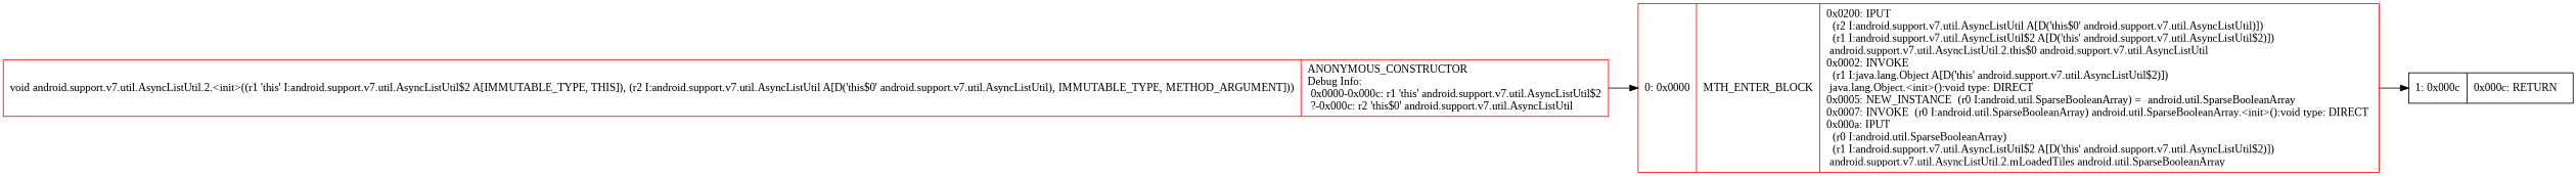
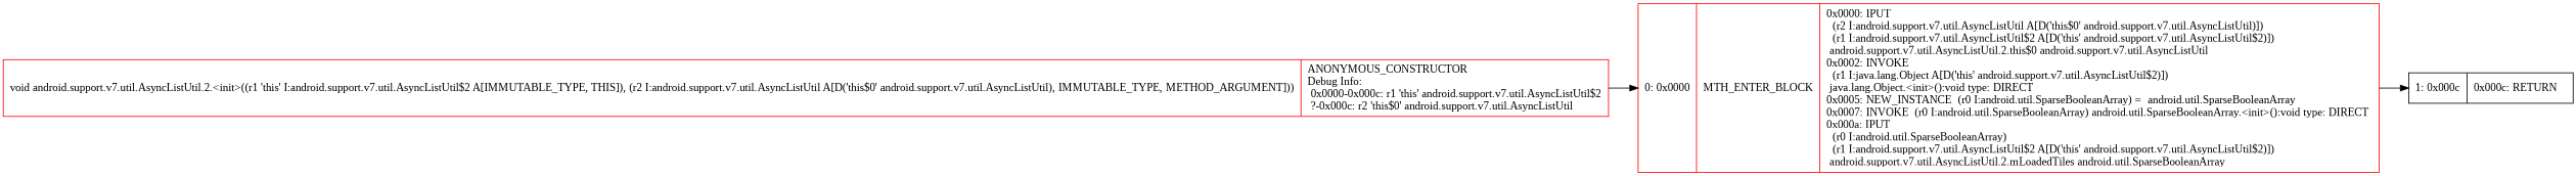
  digraph {
    rankdir=LR
    fontname="Liberation Serif"
    node [shape=record color=red fontname="Liberation Serif"]
    edge [fontname="Liberation Serif"]
-   n1 [label="{0\:\ 0x0000|MTH_ENTER_BLOCK\l|0x0200: IPUT  \l  (r2 I:android.support.v7.util.AsyncListUtil A[D('this$0' android.support.v7.util.AsyncListUtil)])\l  (r1 I:android.support.v7.util.AsyncListUtil$2 A[D('this' android.support.v7.util.AsyncListUtil$2)])\l android.support.v7.util.AsyncListUtil.2.this$0 android.support.v7.util.AsyncListUtil \l0x0002: INVOKE  \l  (r1 I:java.lang.Object A[D('this' android.support.v7.util.AsyncListUtil$2)])\l java.lang.Object.\<init\>():void type: DIRECT \l0x0005: NEW_INSTANCE  (r0 I:android.util.SparseBooleanArray) =  android.util.SparseBooleanArray \l0x0007: INVOKE  (r0 I:android.util.SparseBooleanArray) android.util.SparseBooleanArray.\<init\>():void type: DIRECT \l0x000a: IPUT  \l  (r0 I:android.util.SparseBooleanArray)\l  (r1 I:android.support.v7.util.AsyncListUtil$2 A[D('this' android.support.v7.util.AsyncListUtil$2)])\l android.support.v7.util.AsyncListUtil.2.mLoadedTiles android.util.SparseBooleanArray \l}"]
+   n1 [label="{0\:\ 0x0000|MTH_ENTER_BLOCK\l|0x0000: IPUT  \l  (r2 I:android.support.v7.util.AsyncListUtil A[D('this$0' android.support.v7.util.AsyncListUtil)])\l  (r1 I:android.support.v7.util.AsyncListUtil$2 A[D('this' android.support.v7.util.AsyncListUtil$2)])\l android.support.v7.util.AsyncListUtil.2.this$0 android.support.v7.util.AsyncListUtil \l0x0002: INVOKE  \l  (r1 I:java.lang.Object A[D('this' android.support.v7.util.AsyncListUtil$2)])\l java.lang.Object.\<init\>():void type: DIRECT \l0x0005: NEW_INSTANCE  (r0 I:android.util.SparseBooleanArray) =  android.util.SparseBooleanArray \l0x0007: INVOKE  (r0 I:android.util.SparseBooleanArray) android.util.SparseBooleanArray.\<init\>():void type: DIRECT \l0x000a: IPUT  \l  (r0 I:android.util.SparseBooleanArray)\l  (r1 I:android.support.v7.util.AsyncListUtil$2 A[D('this' android.support.v7.util.AsyncListUtil$2)])\l android.support.v7.util.AsyncListUtil.2.mLoadedTiles android.util.SparseBooleanArray \l}"]
    n2 [label="{1\:\ 0x000c|0x000c: RETURN   \l}" color=black]
    n3 [label="{void android.support.v7.util.AsyncListUtil.2.\<init\>((r1 'this' I:android.support.v7.util.AsyncListUtil$2 A[IMMUTABLE_TYPE, THIS]), (r2 I:android.support.v7.util.AsyncListUtil A[D('this$0' android.support.v7.util.AsyncListUtil), IMMUTABLE_TYPE, METHOD_ARGUMENT]))  | ANONYMOUS_CONSTRUCTOR\lDebug Info:\l  0x0000\-0x000c: r1 'this' android.support.v7.util.AsyncListUtil$2\l  ?\-0x000c: r2 'this$0' android.support.v7.util.AsyncListUtil\l}"]
    n1 -> n2
    n3 -> n1
  }
